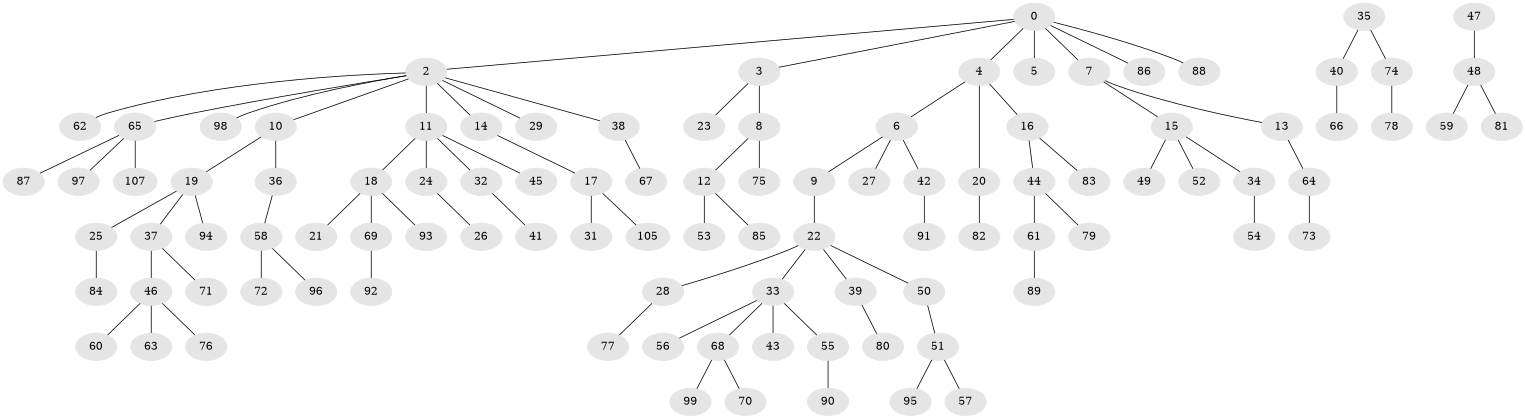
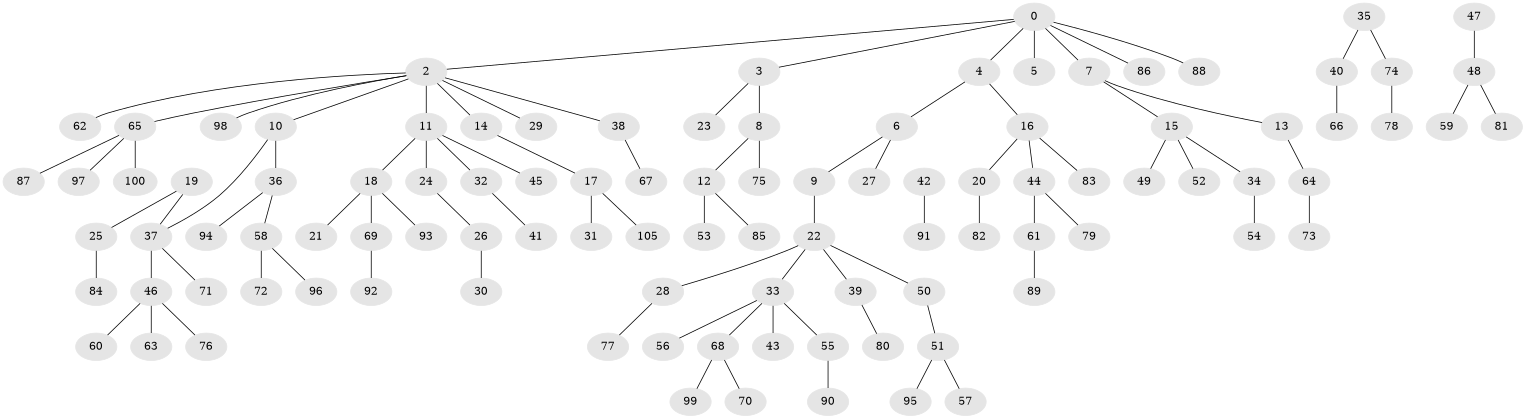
  graph {
    node [color=gray90 style=filled]
    n1 [label=0]
    2
    3
    4
    5
    7
    86
    88
    10
    11
    14
    29
    38
    62
    65
    98
    8
    23
    6
    16
    20
    13
    15
    19
    36
    18
    24
    32
    45
    17
    67
    87
    97
-   100 [label=107]
+   100
    12
    75
    9
    27
    42
    44
    83
    82
    22
    91
    64
    34
    49
    52
    53
    85
    28
    33
    39
    50
    25
    37
    94
    58
    21
    69
    93
    26
    41
    73
    31
    n66 [label=105]
    54
    61
    79
    92
    84
    46
    71
    77
    43
    55
    56
    68
    35
    40
    74
    80
    51
+   30
    90
    70
    99
    66
    78
    72
    96
    60
    63
    76
    47
    48
    89
    59
    81
    57
    95
    n1 -- 2
    n1 -- 3
    n1 -- 4
    n1 -- 5
    n1 -- 7
    n1 -- 86
    n1 -- 88
    2 -- 10
    2 -- 11
    2 -- 14
    2 -- 29
    2 -- 38
    2 -- 62
    2 -- 65
    2 -- 98
    3 -- 8
    3 -- 23
    4 -- 6
    4 -- 16
-   4 -- 20
+   16 -- 20
    7 -- 13
    7 -- 15
-   10 -- 19
+   10 -- 37
    10 -- 36
    11 -- 18
    11 -- 24
    11 -- 32
    11 -- 45
    14 -- 17
    38 -- 67
    65 -- 87
    65 -- 97
    65 -- 100
    8 -- 12
    8 -- 75
    6 -- 9
    6 -- 27
-   6 -- 42
    16 -- 44
    16 -- 83
    20 -- 82
    13 -- 64
    15 -- 34
    15 -- 49
    15 -- 52
    19 -- 25
    19 -- 37
-   19 -- 94
+   36 -- 94
    36 -- 58
    18 -- 21
    18 -- 69
    18 -- 93
    24 -- 26
    32 -- 41
    17 -- 31
    17 -- n66
    12 -- 53
    12 -- 85
    9 -- 22
    42 -- 91
    44 -- 61
    44 -- 79
    22 -- 28
    22 -- 33
    22 -- 39
    22 -- 50
    64 -- 73
    34 -- 54
    28 -- 77
    33 -- 43
    33 -- 55
    33 -- 56
    33 -- 68
    39 -- 80
    50 -- 51
    25 -- 84
    37 -- 46
    37 -- 71
    58 -- 72
    58 -- 96
    69 -- 92
+   26 -- 30
    61 -- 89
    46 -- 60
    46 -- 63
    46 -- 76
    55 -- 90
    68 -- 70
    68 -- 99
    35 -- 40
    35 -- 74
    40 -- 66
    74 -- 78
    51 -- 57
    51 -- 95
    47 -- 48
    48 -- 59
    48 -- 81
  }
